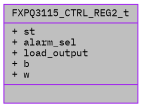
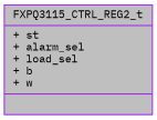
  digraph {
    fontname="IBM Plex Mono"
-   n1 [color=purple fillcolor=grey75 fontcolor=black fontname="IBM Plex Mono" fontsize=10 height=0.2 label="{FXPQ3115_CTRL_REG2_t\n|+ st\l+ alarm_sel\l+ load_output\l+ b\l+ w\l|}" shape=record style=filled width=0.4]
+   n1 [color=purple fillcolor=grey75 fontcolor=black fontname="IBM Plex Mono" fontsize=10 height=0.2 label="{FXPQ3115_CTRL_REG2_t\n|+ st\l+ alarm_sel\l+ load_sel\l+ b\l+ w\l|}" shape=record style=filled width=0.4]
  }
